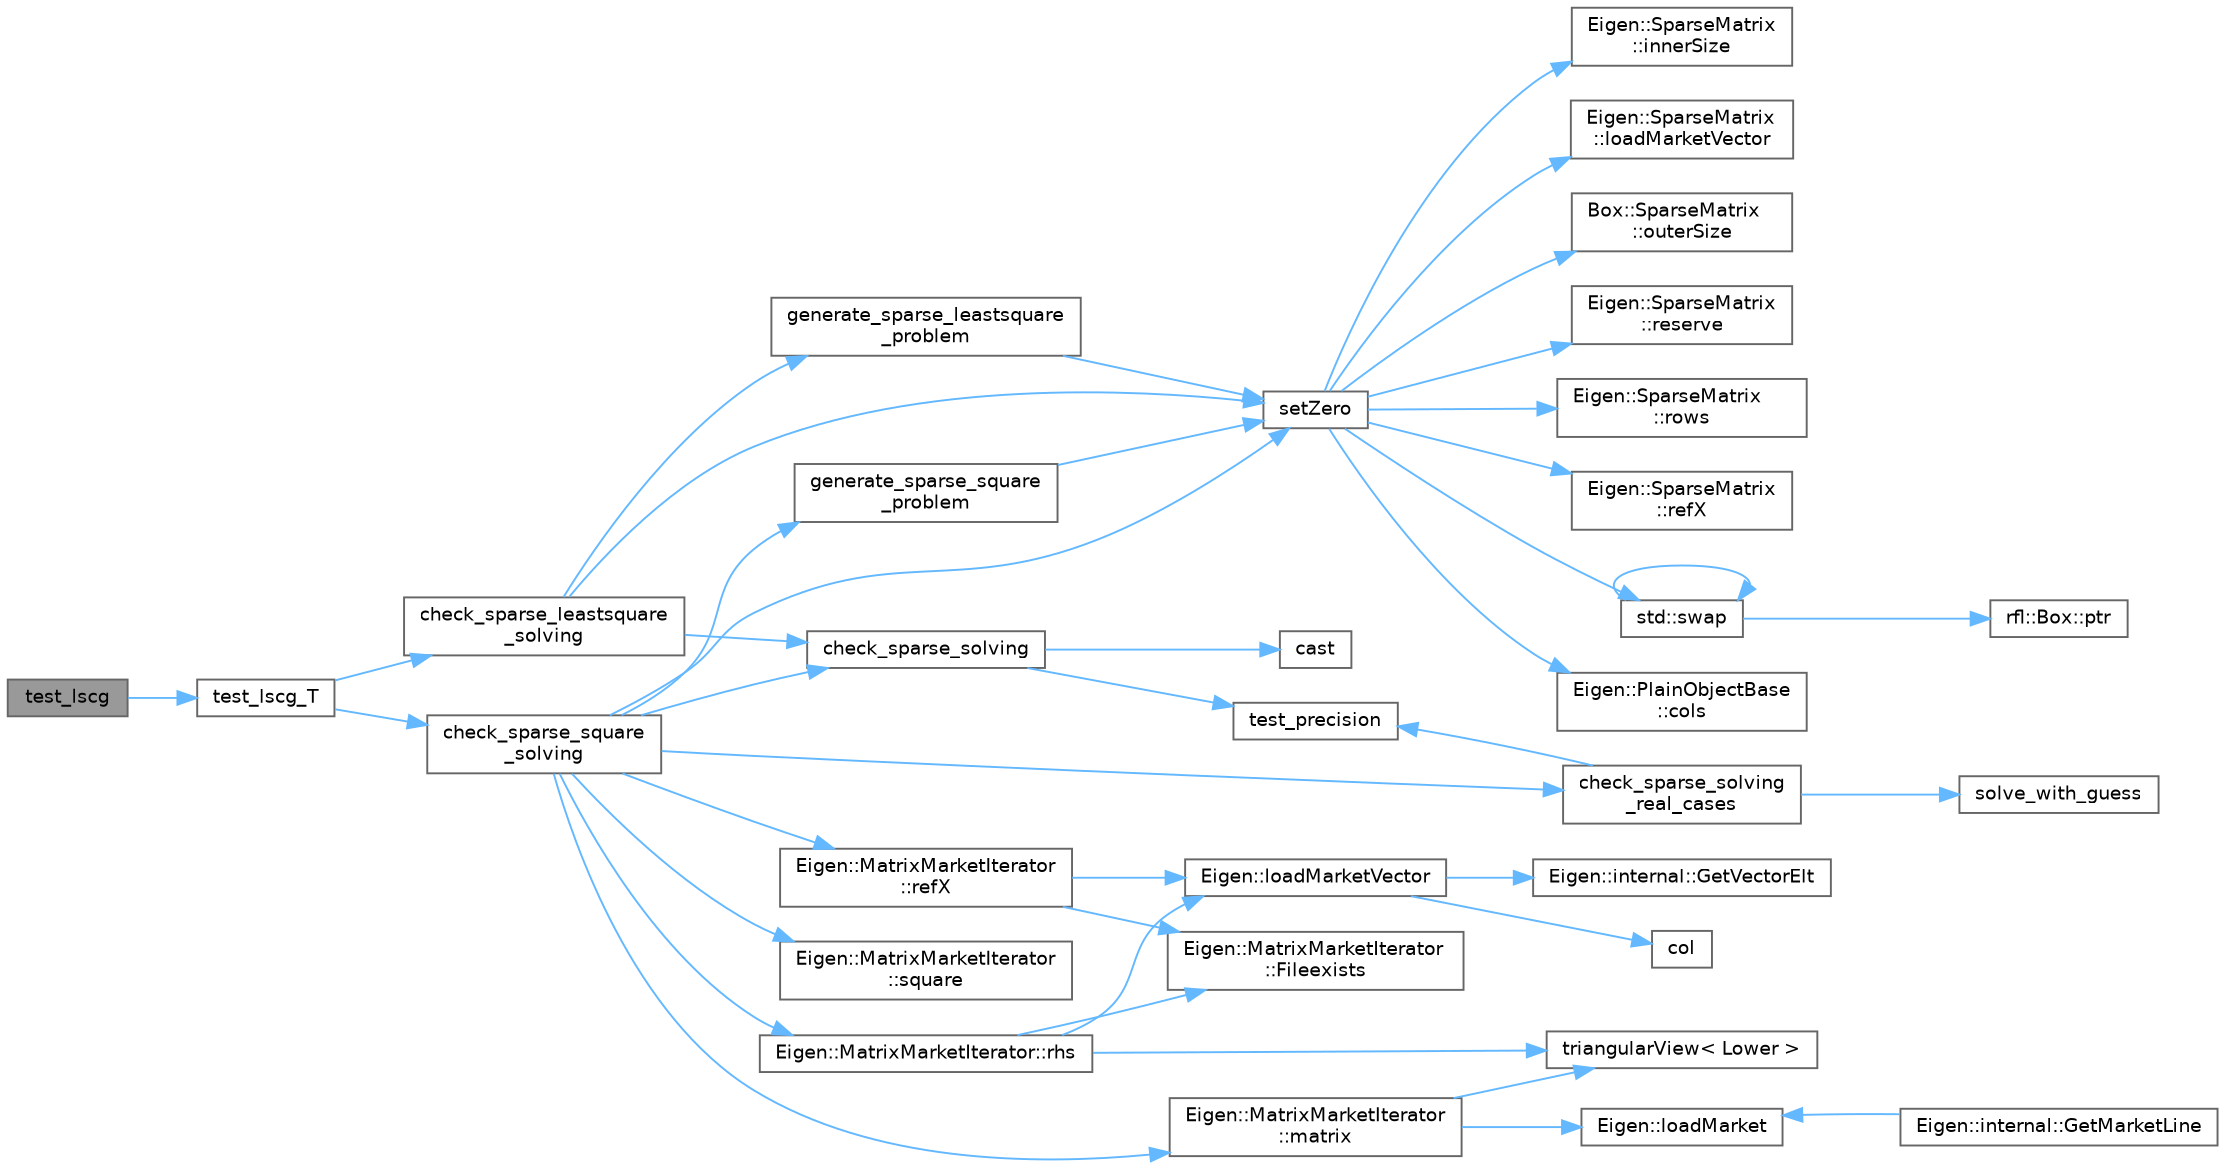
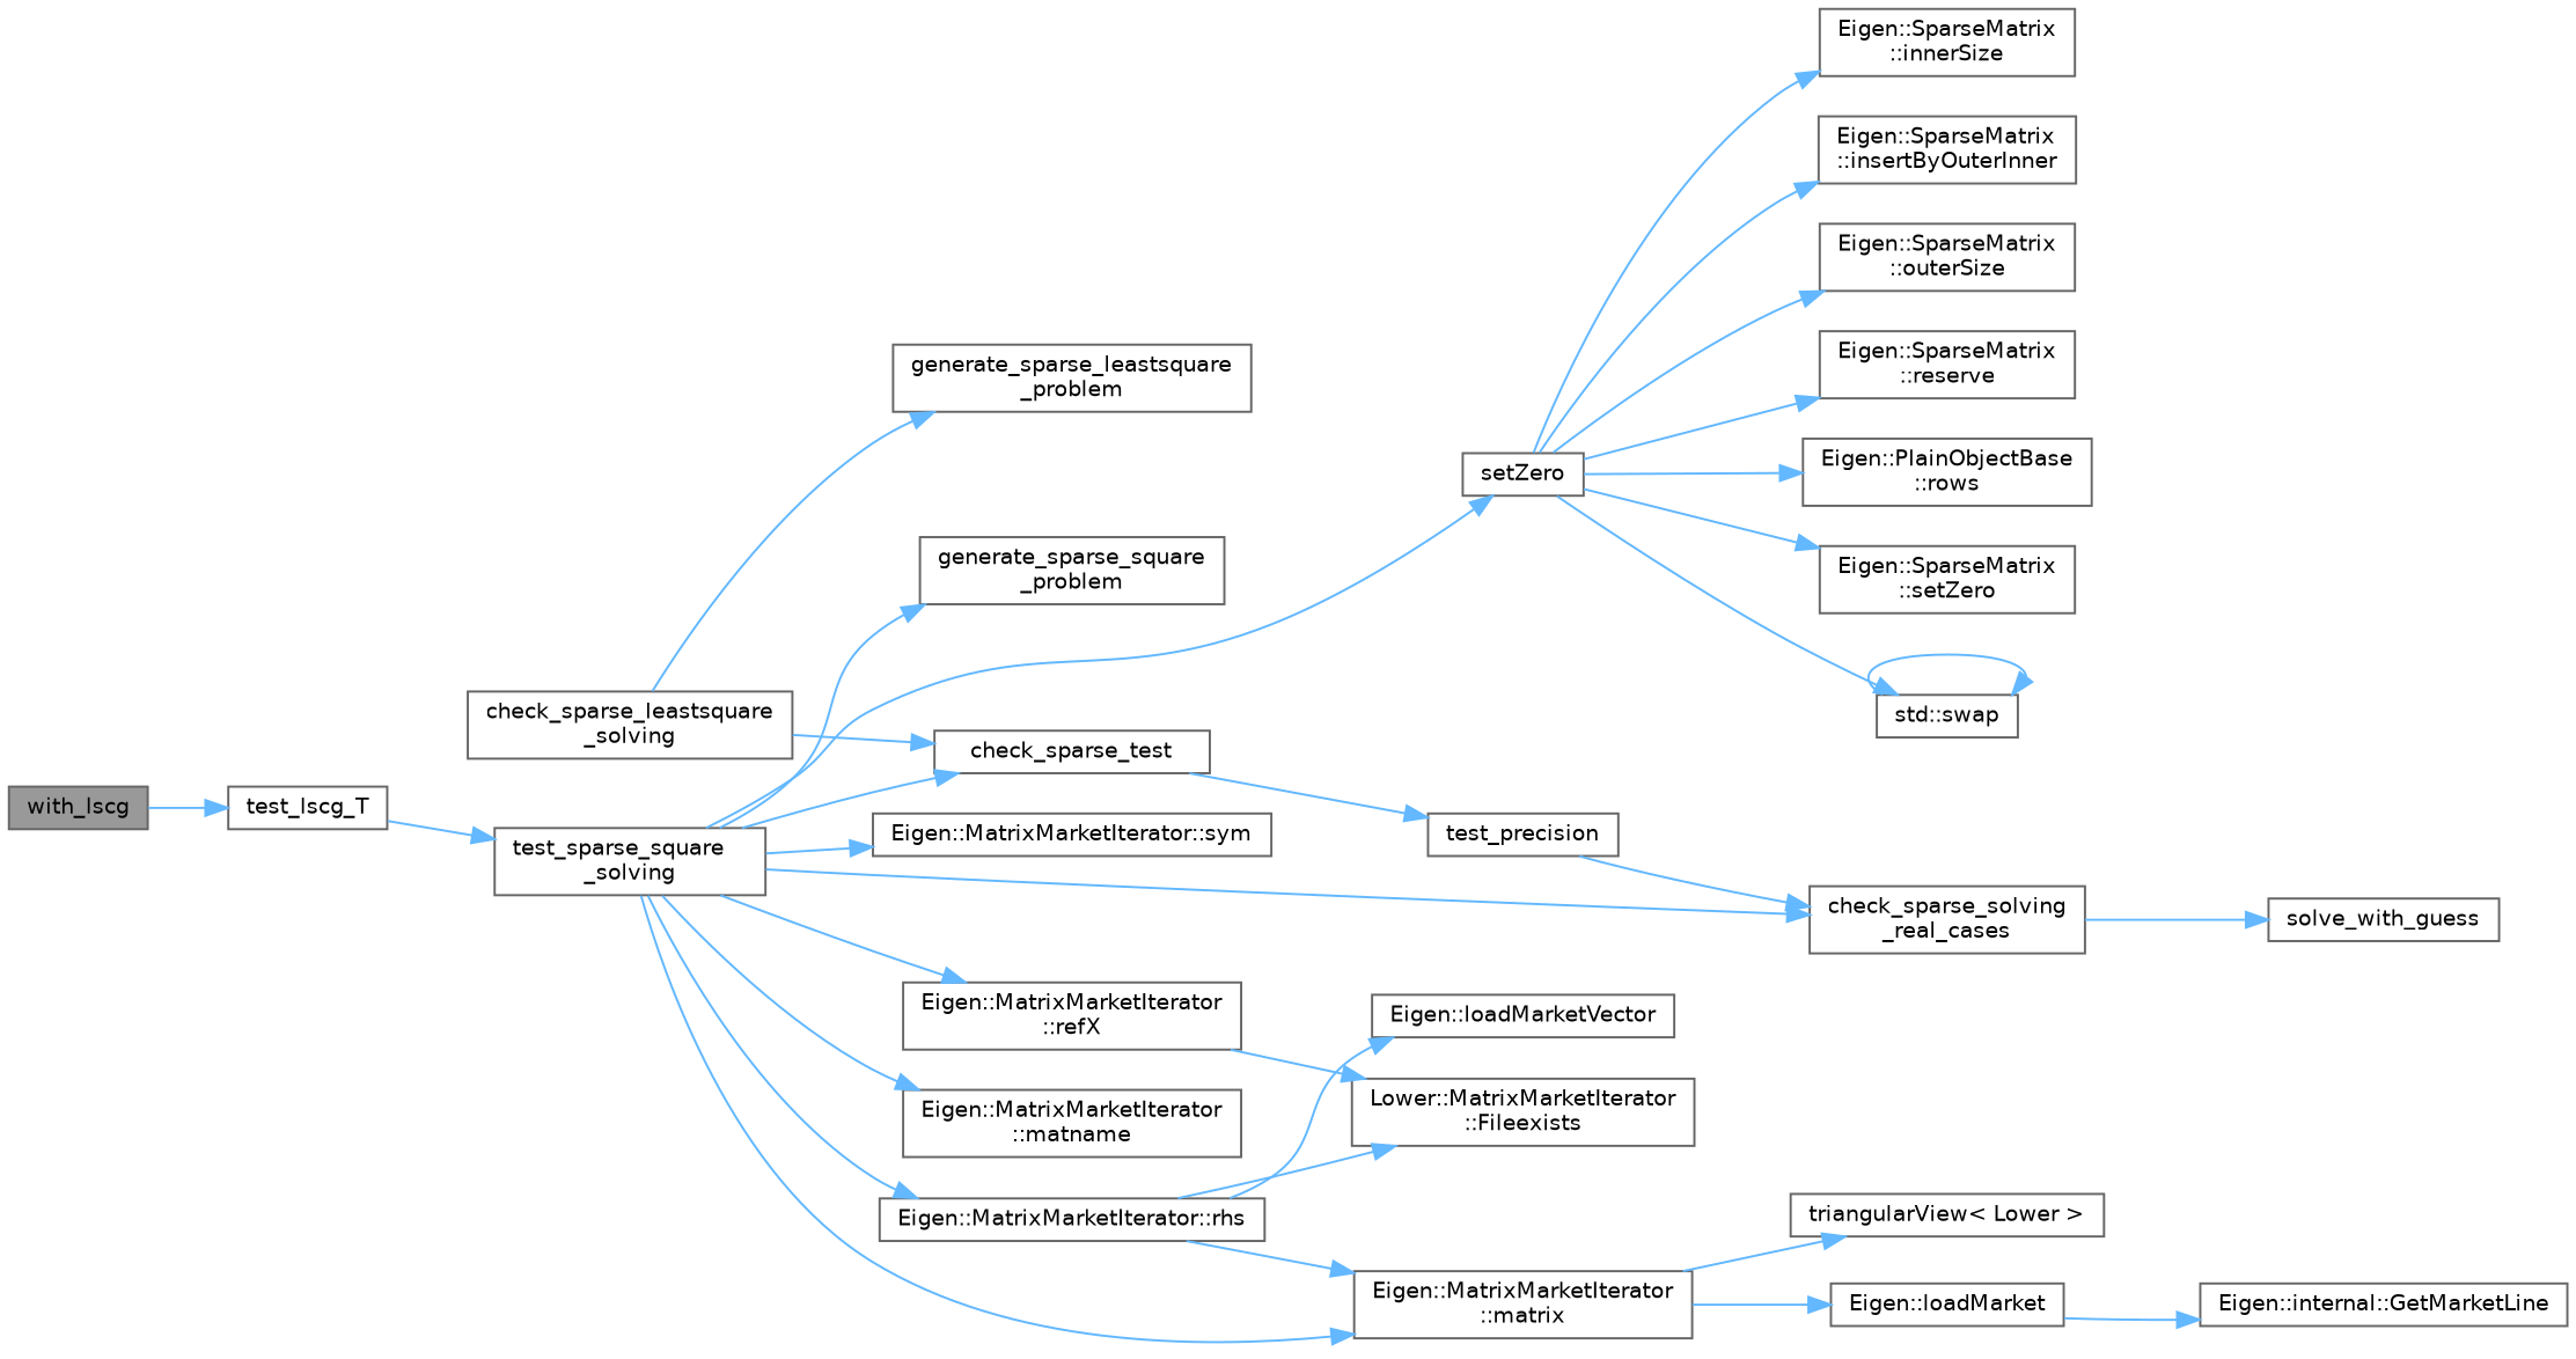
  digraph {
    rankdir=LR
    node [color=grey40 fillcolor=white fontname=Helvetica fontsize=10 shape=box style=filled]
    edge [color=steelblue1 fontname=Helvetica fontsize=10 labelfontname=Helvetica labelfontsize=10 style=solid]
-   n1 [color=gray40 fillcolor=grey60 fontcolor=black height=0.2 label=test_lscg width=0.4]
+   n1 [color=gray40 fillcolor=grey60 fontcolor=black height=0.2 label=with_lscg width=0.4]
    n2 [height=0.2 label=test_lscg_T width=0.4]
    n3 [height=0.2 label="check_sparse_leastsquare\l_solving" width=0.4]
-   n4 [height=0.2 label="check_sparse_square\l_solving" width=0.4]
-   n5 [height=0.2 label=check_sparse_solving width=0.4]
+   n4 [height=0.2 label="test_sparse_square\l_solving" width=0.4]
+   n5 [height=0.2 label=check_sparse_test width=0.4]
    n6 [height=0.2 label="generate_sparse_leastsquare\l_problem" width=0.4]
    n7 [height=0.2 label=setZero width=0.4]
    n8 [height=0.2 label="check_sparse_solving\l_real_cases" width=0.4]
    n9 [height=0.2 label="generate_sparse_square\l_problem" width=0.4]
-   n10 [height=0.2 label="Eigen::MatrixMarketIterator\l::square" width=0.4]
+   n10 [height=0.2 label="Eigen::MatrixMarketIterator\l::matname" width=0.4]
    n11 [height=0.2 label="Eigen::MatrixMarketIterator\l::matrix" width=0.4]
    n12 [height=0.2 label="Eigen::MatrixMarketIterator\l::refX" width=0.4]
    n13 [height=0.2 label="Eigen::MatrixMarketIterator::rhs" width=0.4]
-   n15 [height=0.2 label=cast width=0.4]
+   n14 [height=0.2 label="Eigen::MatrixMarketIterator::sym" width=0.4]
    n16 [height=0.2 label=test_precision width=0.4]
-   n17 [height=0.2 label="Eigen::PlainObjectBase\l::cols" width=0.4]
    n18 [height=0.2 label="Eigen::SparseMatrix\l::innerSize" width=0.4]
-   n19 [height=0.2 label="Eigen::SparseMatrix\l::loadMarketVector" width=0.4]
-   n20 [height=0.2 label="Box::SparseMatrix\l::outerSize" width=0.4]
+   n19 [height=0.2 label="Eigen::SparseMatrix\l::insertByOuterInner" width=0.4]
+   n20 [height=0.2 label="Eigen::SparseMatrix\l::outerSize" width=0.4]
    n21 [height=0.2 label="Eigen::SparseMatrix\l::reserve" width=0.4]
-   n22 [height=0.2 label="Eigen::SparseMatrix\l::rows" width=0.4]
-   n23 [height=0.2 label="Eigen::SparseMatrix\l::refX" width=0.4]
+   n22 [height=0.2 label="Eigen::PlainObjectBase\l::rows" width=0.4]
+   n23 [height=0.2 label="Eigen::SparseMatrix\l::setZero" width=0.4]
    n24 [height=0.2 label="std::swap" width=0.4]
    n25 [height=0.2 label=solve_with_guess width=0.4]
-   n26 [height=0.2 label="rfl::Box::ptr" width=0.4]
-   n27 [height=0.2 label=col width=0.4]
    n28 [height=0.2 label="Eigen::loadMarket" width=0.4]
    n29 [height=0.2 label="triangularView\< Lower \>" width=0.4]
-   n30 [height=0.2 label="Eigen::MatrixMarketIterator\l::Fileexists" width=0.4]
+   n30 [height=0.2 label="Lower::MatrixMarketIterator\l::Fileexists" width=0.4]
    n31 [height=0.2 label="Eigen::loadMarketVector" width=0.4]
    n32 [height=0.2 label="Eigen::internal::GetMarketLine" width=0.4]
-   n33 [height=0.2 label="Eigen::internal::GetVectorElt" width=0.4]
    n1 -> n2
-   n2 -> n3
    n2 -> n4
    n3 -> n5
    n3 -> n6
-   n3 -> n7
    n4 -> n5
    n4 -> n7
    n4 -> n8
    n4 -> n9
    n4 -> n10
    n4 -> n11
    n4 -> n12
    n4 -> n13
-   n5 -> n15
+   n4 -> n14
    n5 -> n16
-   n6 -> n7
-   n7 -> n17
    n7 -> n18
    n7 -> n19
    n7 -> n20
    n7 -> n21
    n7 -> n22
    n7 -> n23
    n7 -> n24
-   n8 -> n16
+   n16 -> n8
    n8 -> n25
-   n9 -> n7
    n11 -> n28
    n11 -> n29
    n12 -> n30
-   n12 -> n31
-   n13 -> n29
+   n13 -> n11
    n13 -> n30
    n13 -> n31
    n24 -> n24
-   n24 -> n26
-   n32 -> n28
-   n31 -> n27
-   n31 -> n33
+   n28 -> n32
  }
